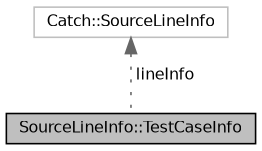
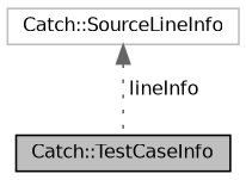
  digraph {
    fontname="DejaVu Sans"
    node [fontname="DejaVu Sans" fontsize=10 shape=record style=filled]
-   n1 [color=black fillcolor=grey75 fontcolor=black height=0.2 label="SourceLineInfo::TestCaseInfo" width=0.4]
+   n1 [color=black fillcolor=grey75 fontcolor=black height=0.2 label="Catch::TestCaseInfo" width=0.4]
    n2 [color=grey75 fillcolor=white height=0.2 label="Catch::SourceLineInfo" width=0.4]
    n2 -> n1 [color=gray40 dir=back fontname="DejaVu Sans" fontsize=10 label=" lineInfo" labelfontname=Helvetica labelfontsize=10 style=dotted]
  }
